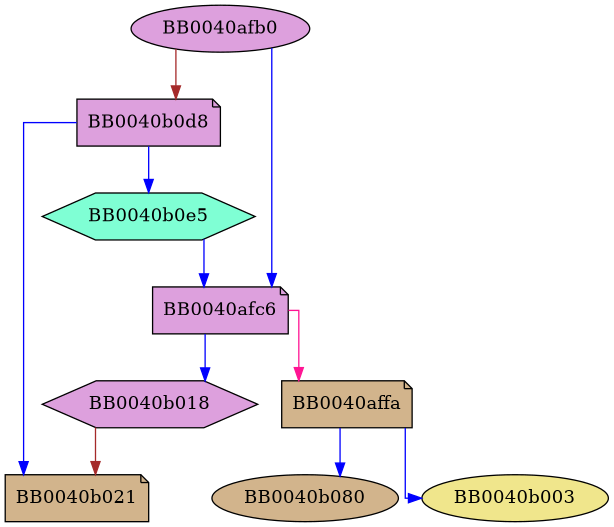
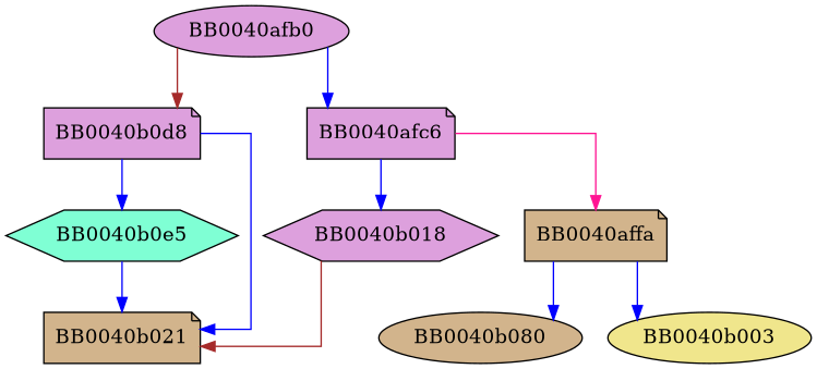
  digraph {
    splines=ortho
    node [fillcolor=plum shape=note style=filled]
    edge [color=blue]
    BB0040afb0 [shape=ellipse]
    BB0040b0d8
    BB0040afc6
    BB0040b021 [fillcolor=tan]
    BB0040b0e5 [fillcolor=aquamarine shape=hexagon]
    BB0040b018 [shape=hexagon]
    BB0040affa [fillcolor=tan]
    BB0040b080 [fillcolor=tan shape=ellipse]
    BB0040b003 [fillcolor=khaki shape=ellipse]
    BB0040afb0 -> BB0040b0d8 [color=brown]
    BB0040afb0 -> BB0040afc6
    BB0040b0d8 -> BB0040b021
    BB0040b0d8 -> BB0040b0e5
    BB0040afc6 -> BB0040b018
    BB0040afc6 -> BB0040affa [color=deeppink]
-   BB0040b0e5 -> BB0040afc6
+   BB0040b0e5 -> BB0040b021
    BB0040b018 -> BB0040b021 [color=brown]
    BB0040affa -> BB0040b080
    BB0040affa -> BB0040b003
  }
